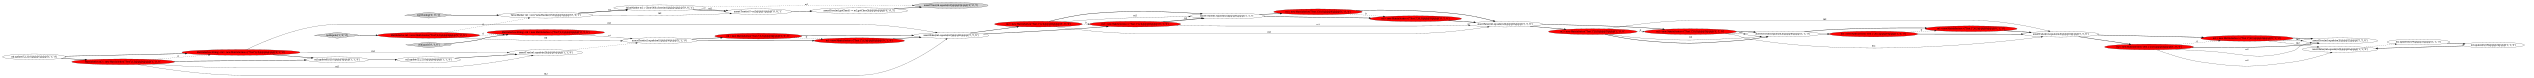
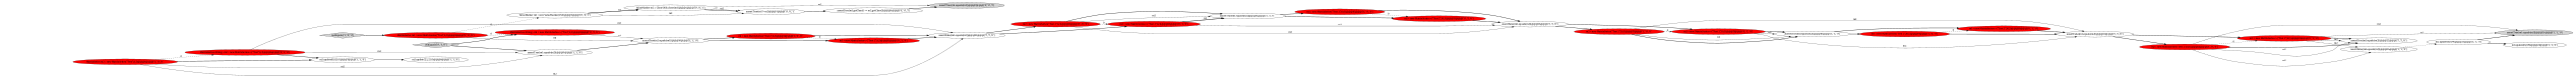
  digraph {
    fontname=Merriweather
    rankdir=LR
    node [fillcolor=white fontname=Merriweather shape=ellipse style=filled]
    edge [fontname=Merriweather style=bold]
    n1 [label="assertFalse(m1.equals(m2))@@@16@@@['1', '1', '0']"]
    n2 [fillcolor=red label="m2 = new MatrixSeries(\"Test 2\",10,3)@@@17@@@['1', '0', '0']"]
    n3 [fillcolor=red label="m2 = new MatrixSeries<>(\"Test 2\",10,3)@@@17@@@['0', '1', '0']"]
    n4 [label="assertTrue(m1.equals(m2))@@@18@@@['1', '1', '0']"]
    n5 [label="assertFalse(m1.equals(m2))@@@20@@@['1', '1', '0']"]
    n6 [label="m2.update(7,2,22.0)@@@8@@@['1', '1', '0']"]
    n7 [label="assertTrue(m1.equals(m2))@@@9@@@['1', '1', '0']"]
    n8 [label="assertTrue(m2.equals(m1))@@@10@@@['1', '1', '0']"]
    n9 [fillcolor=lightgray label="testEquals['1', '0', '0']" shape=diamond]
    n10 [fillcolor=red label="MatrixSeries m1 = new MatrixSeries(\"Test\",8,3)@@@3@@@['1', '0', '0']"]
    n11 [label="ValueMarker m1 = new ValueMarker(25.0)@@@3@@@['0', '0', '1']"]
    n12 [fillcolor=red label="MatrixSeries<String> m1 = new MatrixSeries<>(\"Test\",8,3)@@@3@@@['0', '1', '0']"]
-   n13 [label="m1.update(7,2,22.0)@@@5@@@['1', '1', '0']"]
    n14 [fillcolor=red label="MatrixSeries<String> m2 = new MatrixSeries<>(\"Test\",8,3)@@@6@@@['0', '1', '0']"]
    n15 [fillcolor=red label="MatrixSeries m2 = new MatrixSeries(\"Test\",8,3)@@@6@@@['1', '0', '0']"]
    n16 [fillcolor=red label="m1 = new MatrixSeries<>(\"Test 2\",10,3)@@@15@@@['0', '1', '0']"]
    n17 [label="assertFalse(m1.equals(m2))@@@12@@@['1', '1', '0']"]
    n18 [label="m2.update(0,0,11.0)@@@7@@@['1', '1', '0']"]
    n19 [fillcolor=red label="m2 = new MatrixSeries<>(\"Test 2\",8,3)@@@13@@@['0', '1', '0']"]
    n20 [fillcolor=red label="m2 = new MatrixSeries(\"Test 2\",8,3)@@@13@@@['1', '0', '0']"]
-   n21 [fillcolor=lightgray label="testCloning['0', '0', '1']" shape=diamond]
    n22 [label="assertTrue(m1 != m2)@@@5@@@['0', '0', '1']"]
    n23 [label="ValueMarker m2 = CloneUtils.clone(m1)@@@4@@@['0', '0', '1']"]
    n24 [fillcolor=red label="m2 = new MatrixSeries<>(\"Test 2\",10,5)@@@21@@@['0', '1', '0']"]
    n25 [label="assertTrue(m1.equals(m2))@@@22@@@['1', '1', '0']"]
    n26 [label="assertFalse(m1.equals(m2))@@@24@@@['1', '1', '0']"]
+   n27 [fillcolor=lightgray label="assertTrue(m1.equals(m2))@@@26@@@['1', '1', '0']"]
    n28 [label="m2.update(0,0,99)@@@25@@@['1', '1', '0']"]
    n29 [label="m1.update(0,0,99)@@@23@@@['1', '1', '0']"]
    n30 [fillcolor=red label="m1 = new MatrixSeries<>(\"Test 2\",8,3)@@@11@@@['0', '1', '0']"]
    n31 [fillcolor=red label="m1 = new MatrixSeries(\"Test 2\",8,3)@@@11@@@['1', '0', '0']"]
    n32 [fillcolor=lightgray label="testEquals['0', '1', '0']" shape=diamond]
    n33 [fillcolor=red label="m2 = new MatrixSeries(\"Test 2\",10,5)@@@21@@@['1', '0', '0']"]
    n34 [fillcolor=red label="m1 = new MatrixSeries(\"Test 2\",10,5)@@@19@@@['1', '0', '0']"]
    n35 [fillcolor=red label="m1 = new MatrixSeries<>(\"Test 2\",10,5)@@@19@@@['0', '1', '0']"]
    n36 [fillcolor=lightgray label="assertTrue(m1.equals(m2))@@@7@@@['0', '0', '1']"]
    n37 [label="assertTrue(m1.equals(m2))@@@14@@@['1', '1', '0']"]
    n38 [fillcolor=red label="m1 = new MatrixSeries(\"Test 2\",10,3)@@@15@@@['1', '0', '0']"]
    n39 [label="assertTrue(m1.getClass() == m2.getClass())@@@6@@@['0', '0', '1']"]
    n1 -> n2
    n1 -> n3
    n2 -> n3 [label=0 style=dashed]
    n2 -> n4 [label=m2 style=solid]
    n2 -> n4
    n2 -> n5 [label=m2 style=solid]
    n3 -> n4 [label=m2 style=solid]
    n3 -> n4
    n3 -> n5 [label=m2 style=solid]
    n4 -> n34
    n4 -> n35
    n5 -> n24
    n5 -> n33
-   n6 -> n7
-   n7 -> n8 [style=dashed]
+   n32 -> n7
+   n7 -> n8
    n8 -> n30
    n8 -> n31
    n9 -> n10
    n10 -> n8 [label=m1 style=solid]
    n10 -> n11 [label=0 style=dashed]
    n10 -> n12 [label=0 style=dashed]
    n11 -> n22 [label=m2 style=solid]
    n11 -> n23 [label=m1 style=solid]
    n11 -> n23
    n12 -> n8 [label=m1 style=solid]
-   n13 -> n14
-   n13 -> n15
    n14 -> n7 [label=m2 style=solid]
    n14 -> n17 [label=m2 style=solid]
    n14 -> n18
    n15 -> n7 [label=m2 style=solid]
    n15 -> n14 [label=0 style=dashed]
    n15 -> n17 [label=m2 style=solid]
    n15 -> n18
    n16 -> n1
    n17 -> n19
    n17 -> n20
    n18 -> n6
    n19 -> n1 [label=m2 style=solid]
    n19 -> n37
    n19 -> n37 [label=m2 style=solid]
    n20 -> n1 [label=m2 style=solid]
    n20 -> n19 [label=0 style=dashed]
    n20 -> n37 [label=m2 style=solid]
    n20 -> n37
-   n21 -> n11
    n22 -> n39
    n23 -> n22 [label=m2 style=solid]
    n23 -> n22
-   n23 -> n36 [label=m2 style=dashed]
+   n23 -> n36 [label=m2 style=solid]
    n24 -> n25 [label=m2 style=solid]
    n24 -> n25
    n24 -> n26 [label=m2 style=solid]
+   n24 -> n27 [label=m2 style=solid]
    n26 -> n28 [style=dashed]
+   n28 -> n27
    n28 -> n29
-   n29 -> n26
    n30 -> n17
    n31 -> n17
    n31 -> n30 [label=0 style=dashed]
    n32 -> n12
    n33 -> n24 [label=0 style=dashed]
    n33 -> n25
    n33 -> n25 [label=m2 style=solid]
    n33 -> n26 [label=m2 style=solid]
+   n33 -> n27 [label=m2 style=solid]
    n34 -> n5
    n34 -> n35 [label=0 style=dashed]
    n35 -> n5
    n37 -> n16
    n37 -> n38
    n38 -> n1
    n38 -> n16 [label=0 style=dashed]
    n39 -> n36
  }
